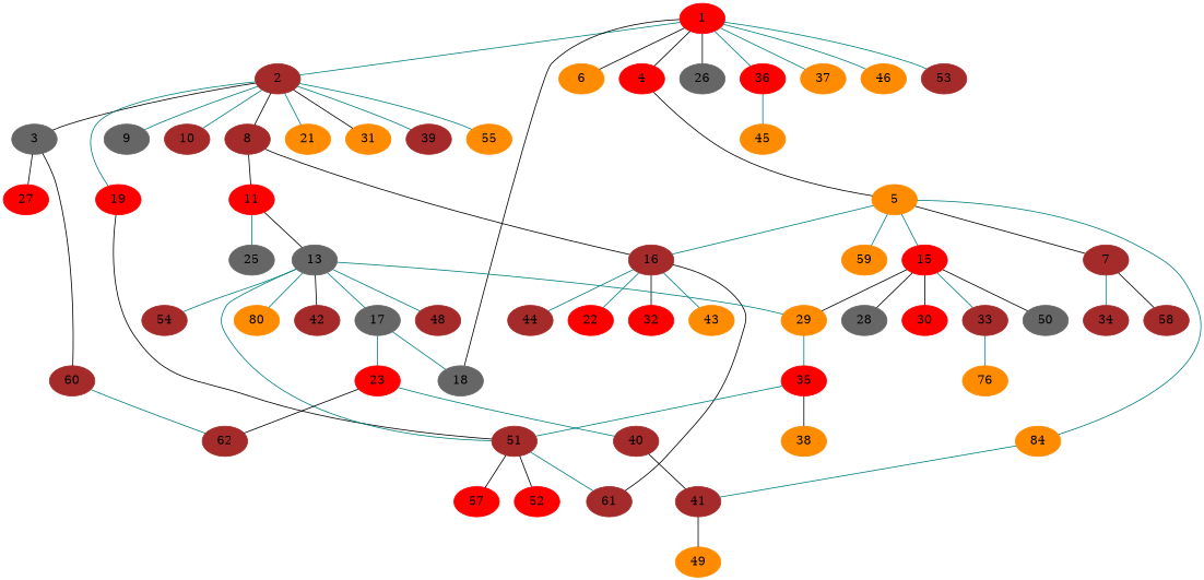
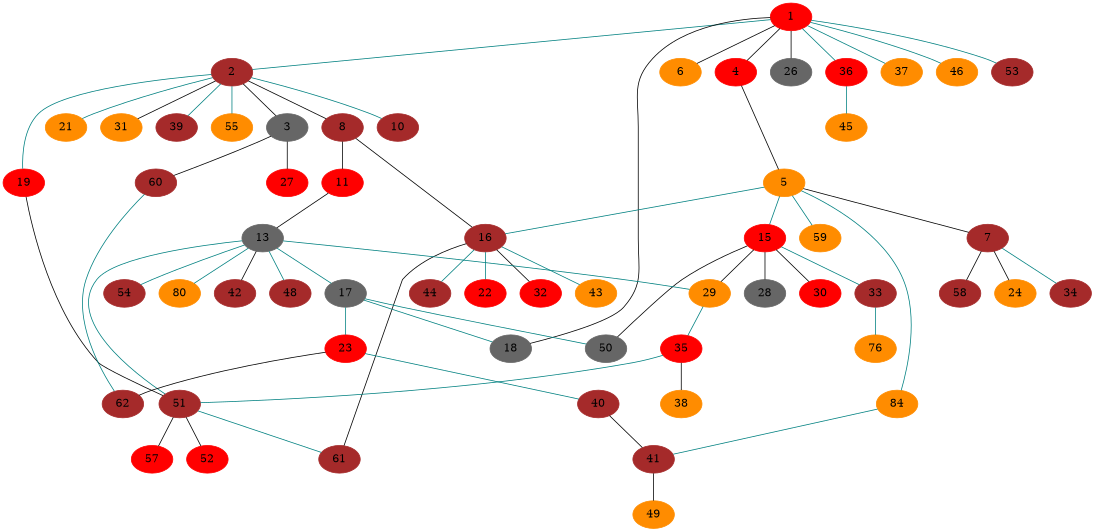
  graph {
    node [color=brown style=filled]
    edge [color=teal]
    1 [color=red]
    2
    4 [color=red]
    6 [color=darkorange]
    18 [color=gray40]
    26 [color=gray40]
    36 [color=red]
    37 [color=darkorange]
    46 [color=darkorange]
    53
    3 [color=gray40]
    8
-   9 [color=gray40]
    10
    19 [color=red]
    21 [color=darkorange]
    31 [color=darkorange]
    39
    55 [color=darkorange]
    5 [color=darkorange]
    45 [color=darkorange]
    27 [color=red]
    60
    16
    11 [color=red]
    51
    62
    7
    n29 [color=darkorange label=84]
    15 [color=red]
    59 [color=darkorange]
+   24 [color=darkorange]
    34
    58
    41
    29 [color=darkorange]
    28 [color=gray40]
    30 [color=red]
    33
    50 [color=gray40]
    22 [color=red]
    32 [color=red]
    43 [color=darkorange]
    44
    61
    13 [color=gray40]
-   25 [color=gray40]
    17 [color=gray40]
    n49 [color=darkorange label=80]
    42
    48
    54
    49 [color=darkorange]
    23 [color=red]
    35 [color=red]
    52 [color=red]
    57 [color=red]
    n58 [color=darkorange label=76]
    40
    38 [color=darkorange]
    1 -- 2
    1 -- 4 [color=black]
    1 -- 6 [color=black]
    1 -- 18 [color=black]
    1 -- 26 [color=black]
    1 -- 36
    1 -- 37
    1 -- 46
    1 -- 53
    2 -- 3 [color=black]
    2 -- 8 [color=black]
-   2 -- 9
    2 -- 10
    2 -- 19
    2 -- 21
    2 -- 31 [color=black]
    2 -- 39
    2 -- 55
    4 -- 5 [color=black]
    36 -- 45
    3 -- 27 [color=black]
    3 -- 60 [color=black]
    8 -- 16 [color=black]
    8 -- 11 [color=black]
    19 -- 51 [color=black]
    5 -- 16
    5 -- 7 [color=black]
    5 -- n29
    5 -- 15
    5 -- 59
    60 -- 62
    16 -- 22
    16 -- 32 [color=black]
    16 -- 43
    16 -- 44
    16 -- 61 [color=black]
    11 -- 13 [color=black]
-   11 -- 25
    51 -- 61
    51 -- 52 [color=black]
    51 -- 57 [color=black]
+   7 -- 24 [color=black]
    7 -- 34
    7 -- 58 [color=black]
    n29 -- 41
    15 -- 29 [color=black]
    15 -- 28 [color=black]
    15 -- 30 [color=black]
    15 -- 33
    15 -- 50 [color=black]
    41 -- 49 [color=black]
    29 -- 35
    33 -- n58
    13 -- 51
    13 -- 29
    13 -- 17
    13 -- n49
    13 -- 42 [color=black]
    13 -- 48
    13 -- 54
    17 -- 18
+   17 -- 50
    17 -- 23
    23 -- 62 [color=black]
    23 -- 40
    35 -- 51
    35 -- 38 [color=black]
    40 -- 41 [color=black]
  }
